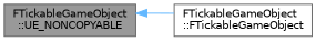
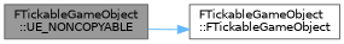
  digraph {
    rankdir=LR
    node [fontname=Helvetica fontsize=10 shape=box style=filled]
    n1 [color=gray40 fillcolor=grey60 fontcolor=black height=0.2 label="FTickableGameObject\l::UE_NONCOPYABLE" width=0.4]
    n2 [color=grey40 fillcolor=white height=0.2 label="FTickableGameObject\l::FTickableGameObject" width=0.4]
-   n2 -> n1 [color=steelblue1 fontname=Helvetica fontsize=10 labelfontname=Helvetica labelfontsize=10 style=solid]
+   n1 -> n2 [color=steelblue1 fontname=Helvetica fontsize=10 labelfontname=Helvetica labelfontsize=10 style=solid]
  }
